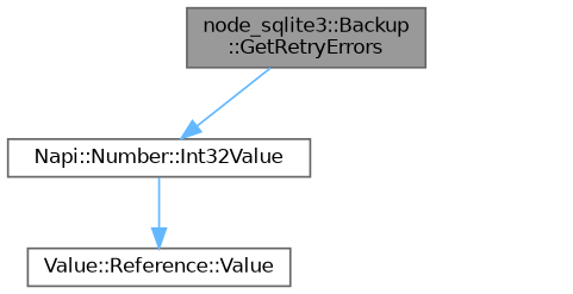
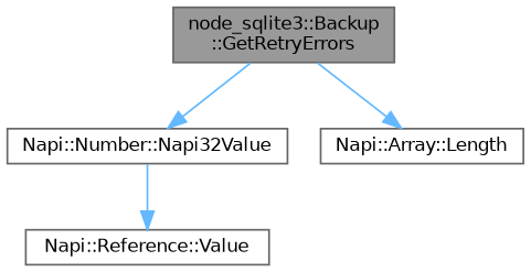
  digraph {
    rankdir=TB
    node [color=grey40 fillcolor=white fontname=Helvetica fontsize=10 shape=box style=filled]
    edge [color=steelblue1 fontname=Helvetica fontsize=10 labelfontname=Helvetica labelfontsize=10 style=solid]
    n1 [color=gray40 fillcolor=grey60 fontcolor=black height=0.2 label="node_sqlite3::Backup\l::GetRetryErrors" width=0.4]
-   n2 [height=0.2 label="Napi::Number::Int32Value" width=0.4]
-   n4 [height=0.2 label="Value::Reference::Value" width=0.4]
+   n2 [height=0.2 label="Napi::Number::Napi32Value" width=0.4]
+   n3 [height=0.2 label="Napi::Array::Length" width=0.4]
+   n4 [height=0.2 label="Napi::Reference::Value" width=0.4]
    n1 -> n2
+   n1 -> n3
    n2 -> n4
  }
